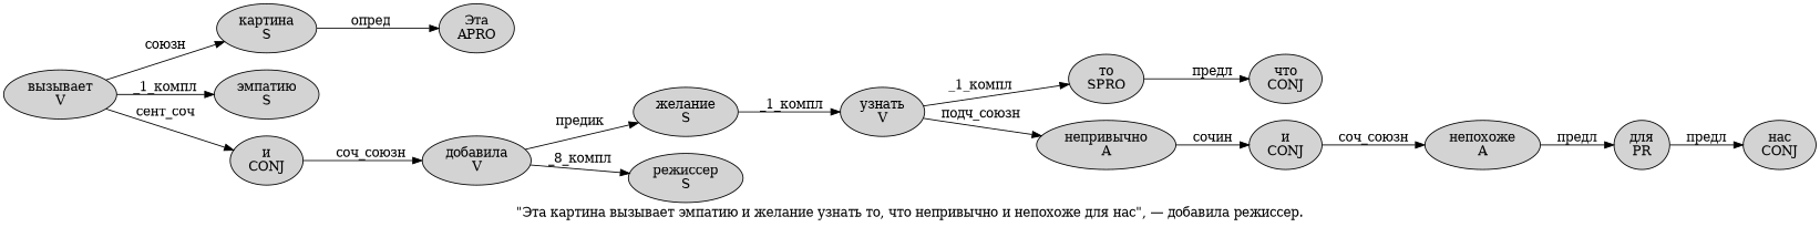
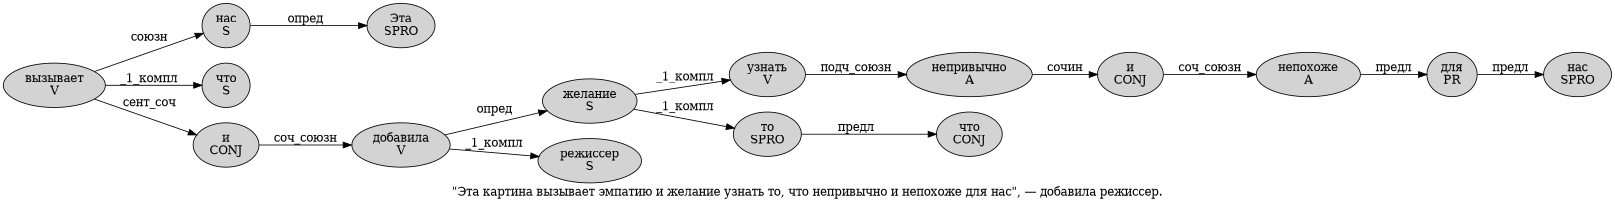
  digraph {
    label="\"Эта картина вызывает эмпатию и желание узнать то, что непривычно и непохоже для нас\", — добавила режиссер."
    rankdir=LR
    node [fillcolor=lightgray penwidth=1 shape=ellipse style=filled]
-   n1 [label="Эта\nAPRO"]
-   n2 [label="картина\nS"]
+   n1 [label="Эта\nSPRO"]
+   n2 [label="нас\nS"]
    n3 [label="вызывает\nV"]
-   n4 [label="эмпатию\nS"]
+   n4 [label="что\nS"]
    n5 [label="и\nCONJ"]
    n6 [label="добавила\nV"]
    n7 [label="желание\nS"]
    n8 [label="режиссер\nS"]
    n9 [label="узнать\nV"]
    n10 [label="то\nSPRO"]
    n11 [label="непривычно\nA"]
    n12 [label="что\nCONJ"]
    n13 [label="и\nCONJ"]
    n14 [label="непохоже\nA"]
    n15 [label="для\nPR"]
-   n16 [label="нас\nCONJ"]
+   n16 [label="нас\nSPRO"]
    n2 -> n1 [label="опред"]
    n3 -> n2 [label="союзн"]
    n3 -> n4 [label="_1_компл"]
    n3 -> n5 [label="сент_соч"]
    n5 -> n6 [label="соч_союзн"]
-   n6 -> n7 [label="предик"]
-   n6 -> n8 [label="_8_компл"]
+   n6 -> n7 [label="опред"]
+   n6 -> n8 [label="_1_компл"]
    n7 -> n9 [label="_1_компл"]
-   n9 -> n10 [label="_1_компл"]
+   n7 -> n10 [label="_1_компл"]
    n9 -> n11 [label="подч_союзн"]
    n10 -> n12 [label="предл"]
    n11 -> n13 [label="сочин"]
    n13 -> n14 [label="соч_союзн"]
    n14 -> n15 [label="предл"]
    n15 -> n16 [label="предл"]
  }
